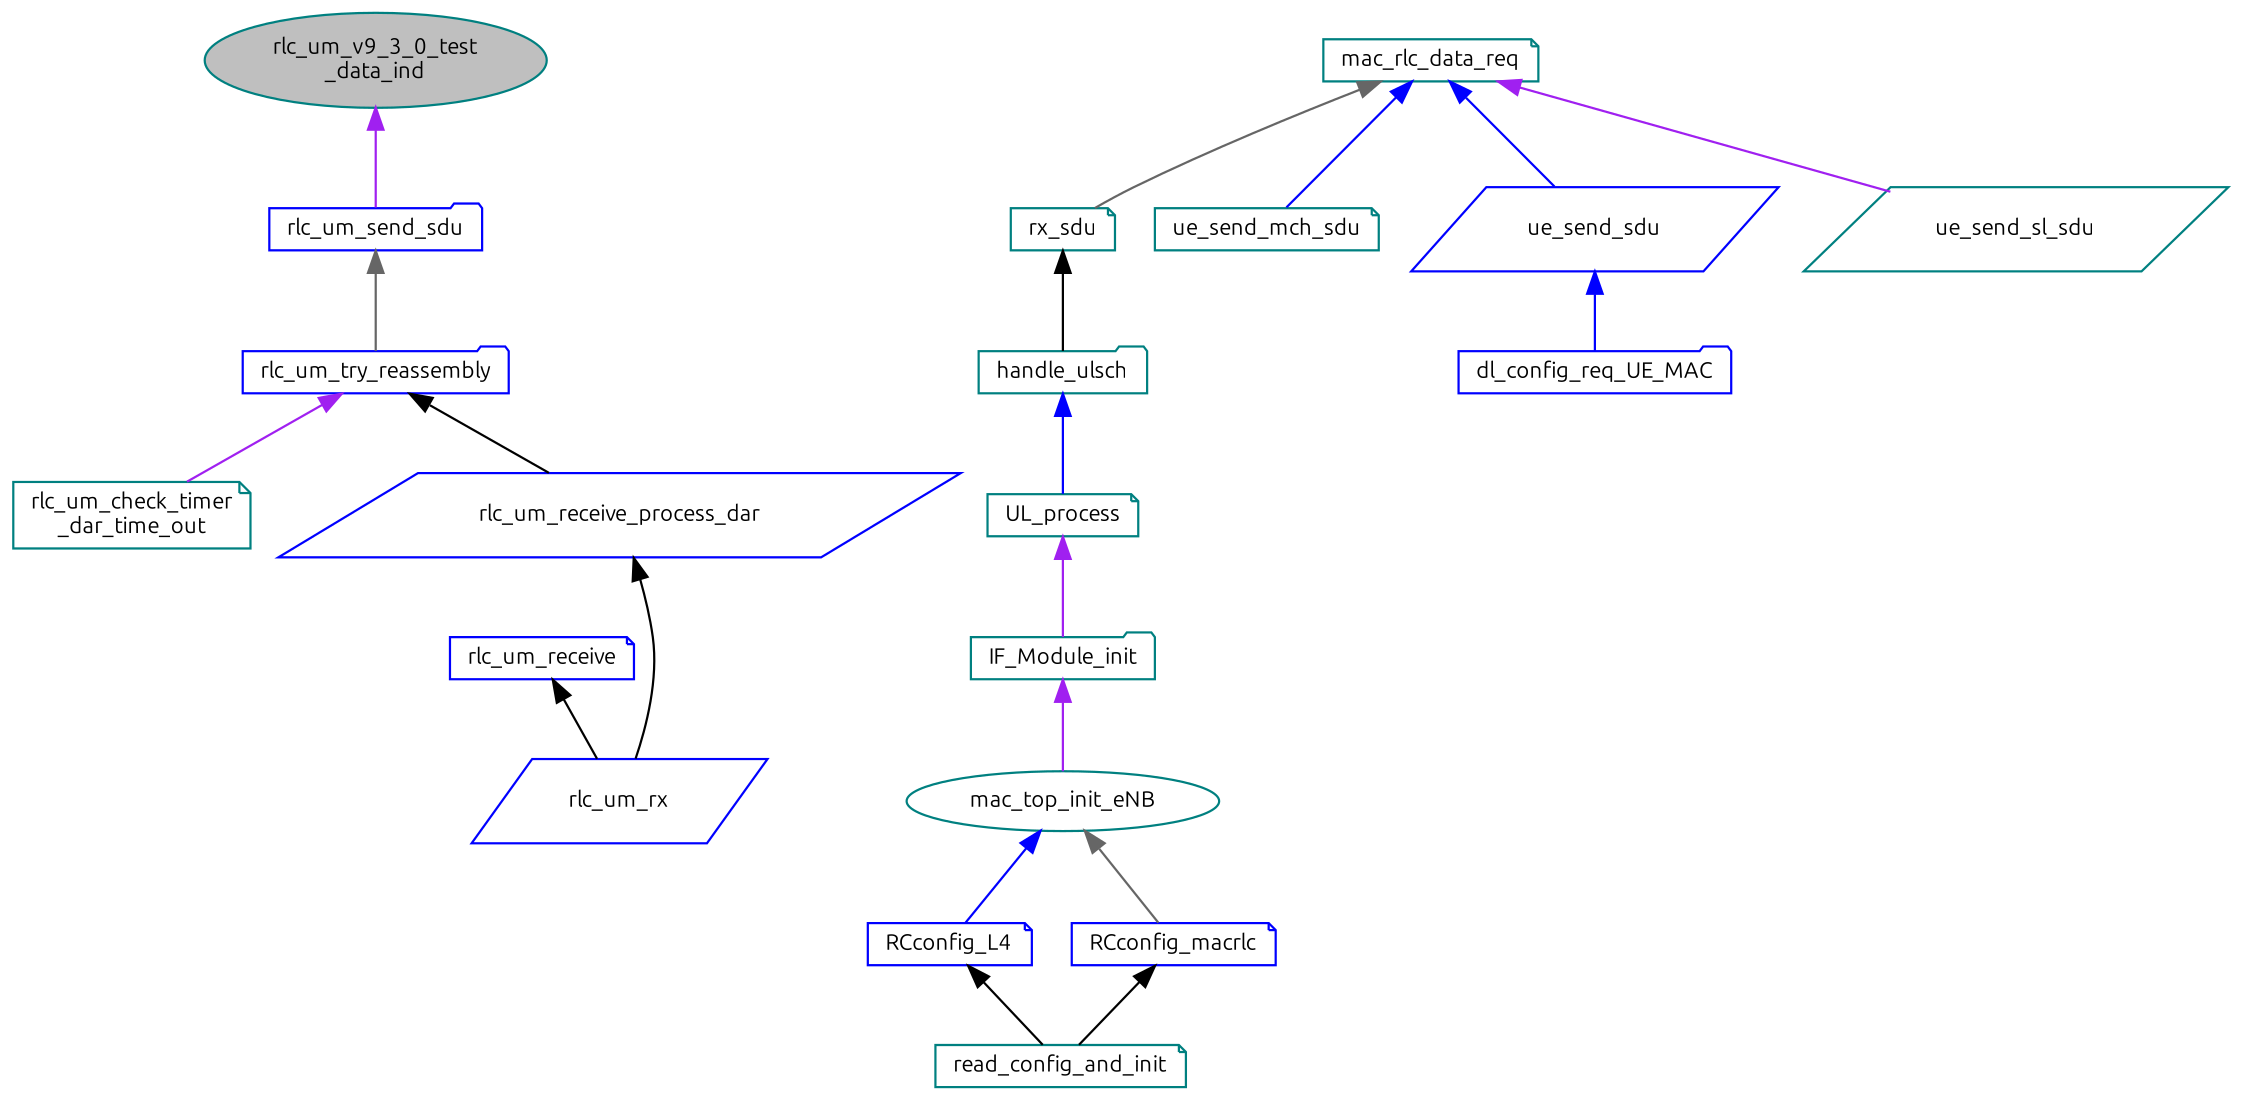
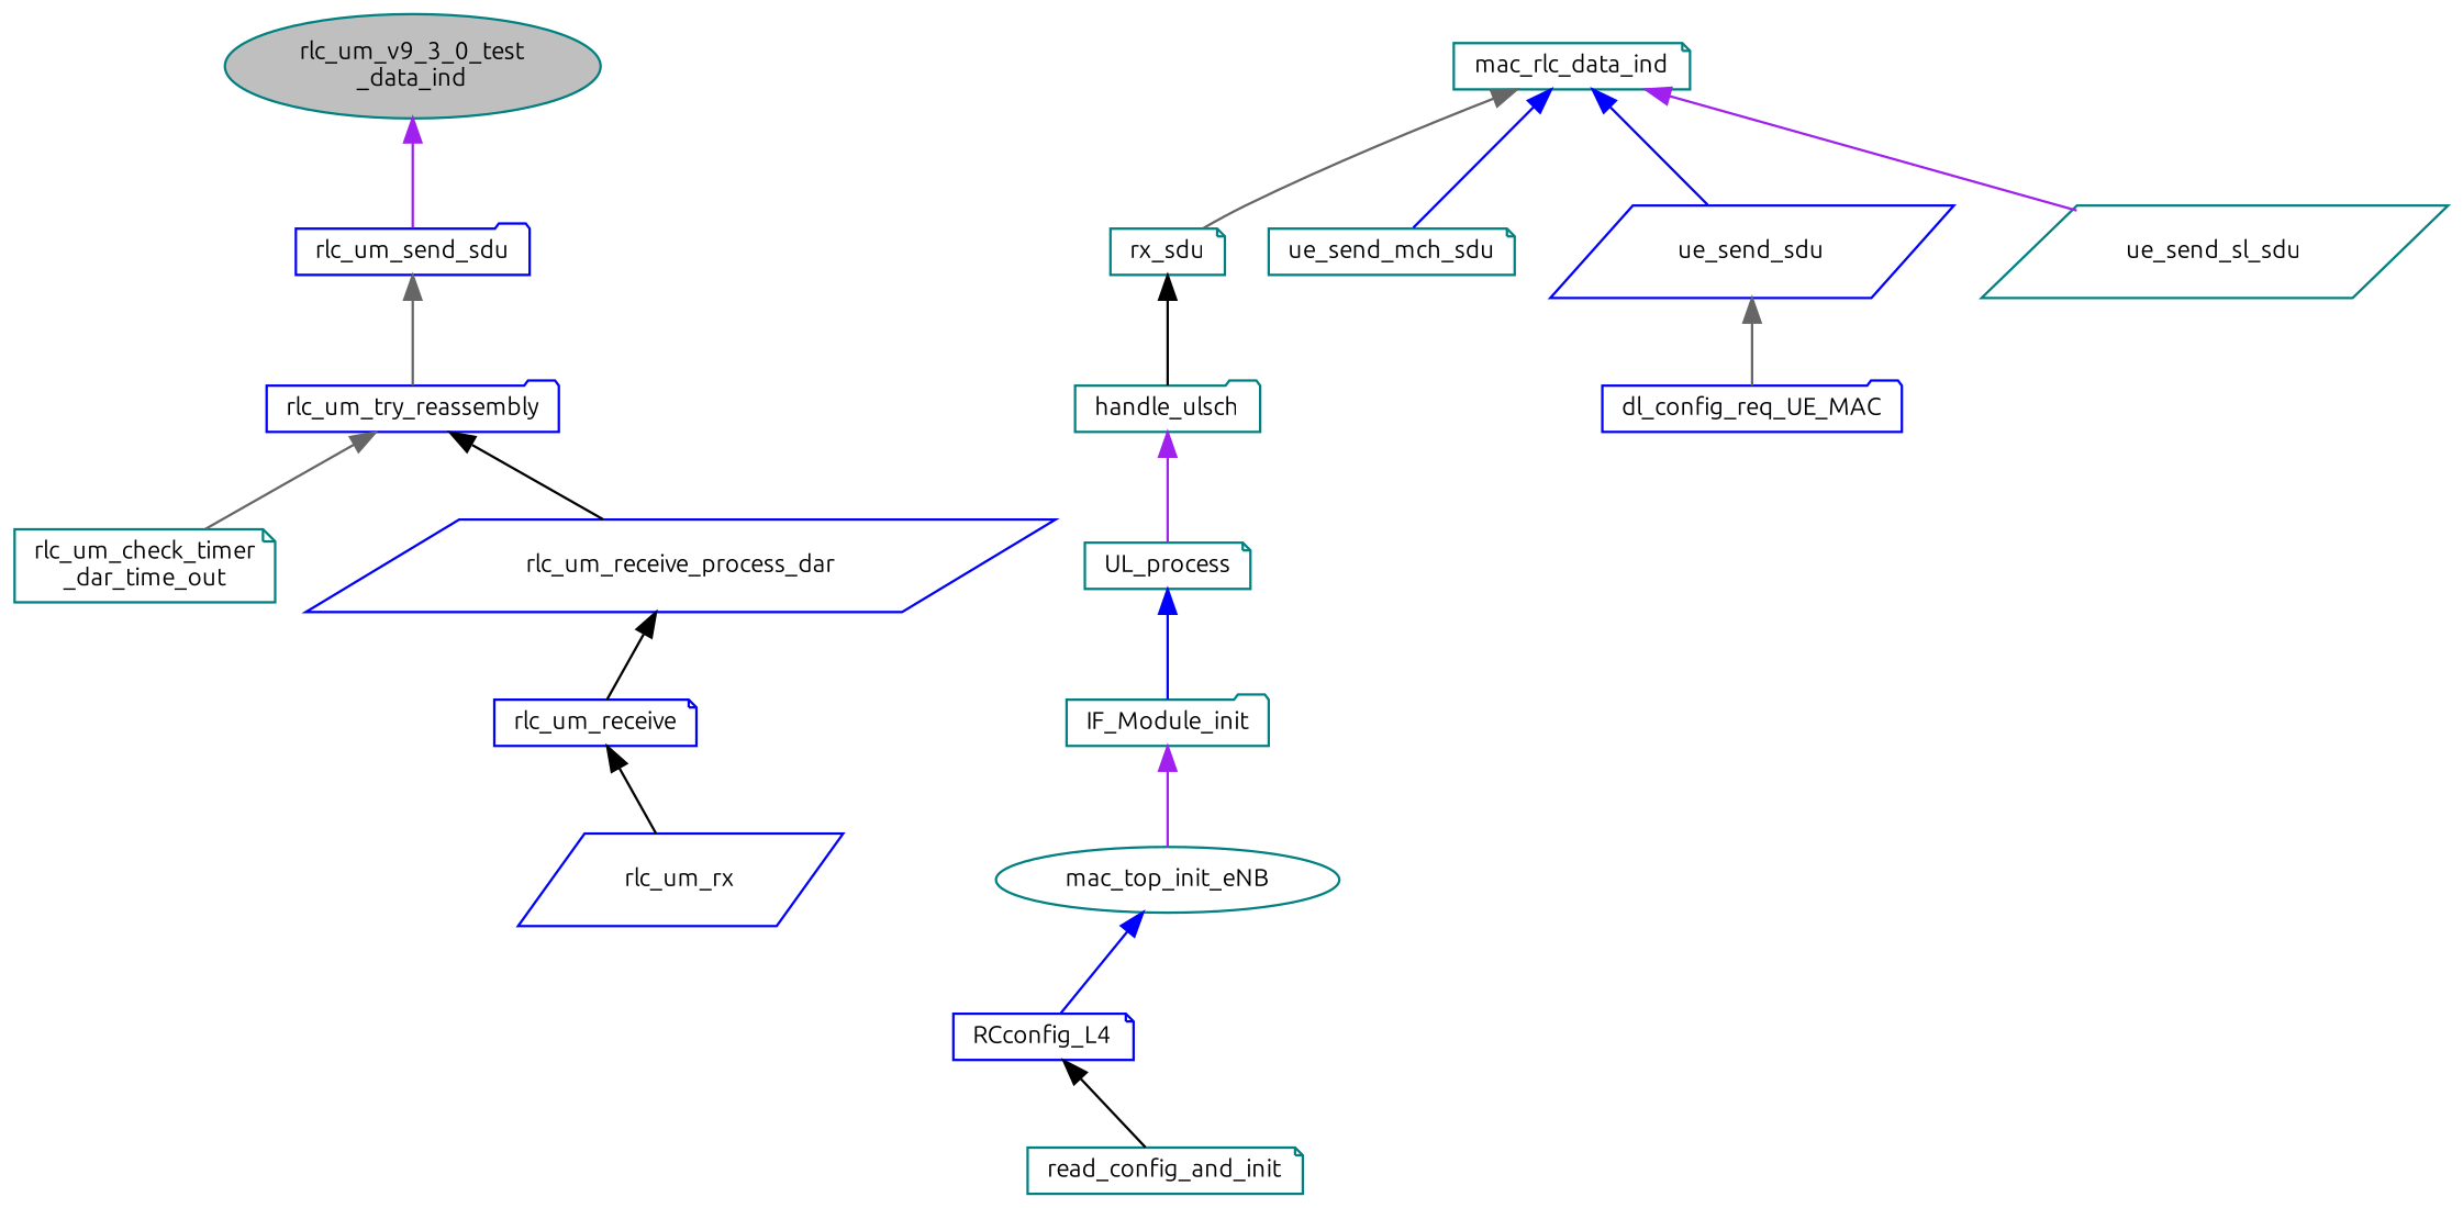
  digraph {
    fontname=Ubuntu
    rankdir=TB
    node [color=teal fillcolor=white fontname=Ubuntu fontsize=10 shape=note style=filled]
    edge [color=black dir=back fontname=Ubuntu fontsize=10 labelfontname=Helvetica labelfontsize=10 style=solid]
    n1 [fillcolor=grey75 fontcolor=black height=0.2 label="rlc_um_v9_3_0_test\l_data_ind" shape=ellipse width=0.4]
    n2 [color=blue height=0.2 label=rlc_um_send_sdu shape=folder width=0.4]
    n3 [color=blue height=0.2 label=rlc_um_try_reassembly shape=folder width=0.4]
    n4 [height=0.2 label="rlc_um_check_timer\l_dar_time_out" width=0.4]
    n5 [color=blue height=0.2 label=rlc_um_receive_process_dar shape=parallelogram width=0.4]
    n6 [color=blue height=0.2 label=rlc_um_receive width=0.4]
-   n7 [height=0.2 label=mac_rlc_data_req width=0.4]
+   n7 [height=0.2 label=mac_rlc_data_ind width=0.4]
    n8 [height=0.2 label=rx_sdu width=0.4]
    n9 [height=0.2 label=ue_send_mch_sdu width=0.4]
    n10 [color=blue height=0.2 label=ue_send_sdu shape=parallelogram width=0.4]
    n11 [height=0.2 label=ue_send_sl_sdu shape=parallelogram width=0.4]
    n12 [height=0.2 label=handle_ulsch shape=folder width=0.4]
    n13 [color=blue height=0.2 label=dl_config_req_UE_MAC shape=folder width=0.4]
    n14 [height=0.2 label=UL_process width=0.4]
    n15 [height=0.2 label=IF_Module_init shape=folder width=0.4]
    n16 [height=0.2 label=mac_top_init_eNB shape=ellipse width=0.4]
    n17 [color=blue height=0.2 label=RCconfig_L4 width=0.4]
-   n18 [color=blue height=0.2 label=RCconfig_macrlc width=0.4]
    n19 [height=0.2 label=read_config_and_init width=0.4]
    n20 [color=blue height=0.2 label=rlc_um_rx shape=parallelogram width=0.4]
    n1 -> n2 [color=purple]
    n2 -> n3 [color=gray40]
-   n3 -> n4 [color=purple]
+   n3 -> n4 [color=gray40]
    n3 -> n5
-   n5 -> n20
+   n5 -> n6
    n6 -> n20
    n7 -> n8 [color=gray40]
    n7 -> n9 [color=blue]
    n7 -> n10 [color=blue]
    n7 -> n11 [color=purple]
    n8 -> n12
-   n10 -> n13 [color=blue]
-   n12 -> n14 [color=blue]
-   n14 -> n15 [color=purple]
+   n10 -> n13 [color=gray40]
+   n12 -> n14 [color=purple]
+   n14 -> n15 [color=blue]
    n15 -> n16 [color=purple]
    n16 -> n17 [color=blue]
-   n16 -> n18 [color=gray40]
    n17 -> n19
-   n18 -> n19
  }
